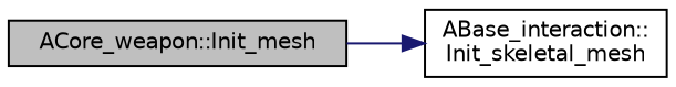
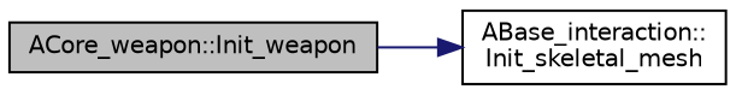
  digraph {
    rankdir=LR
    node [color=black fontname=Helvetica fontsize=10 shape=record style=filled]
-   n1 [fillcolor=grey75 fontcolor=black height=0.2 label="ACore_weapon::Init_mesh" width=0.4]
+   n1 [fillcolor=grey75 fontcolor=black height=0.2 label="ACore_weapon::Init_weapon" width=0.4]
    n2 [fillcolor=white height=0.2 label="ABase_interaction::\lInit_skeletal_mesh" width=0.4]
    n1 -> n2 [color=midnightblue fontname=Helvetica fontsize=10 labelfontname=Helvetica labelfontsize=10 style=solid]
  }
